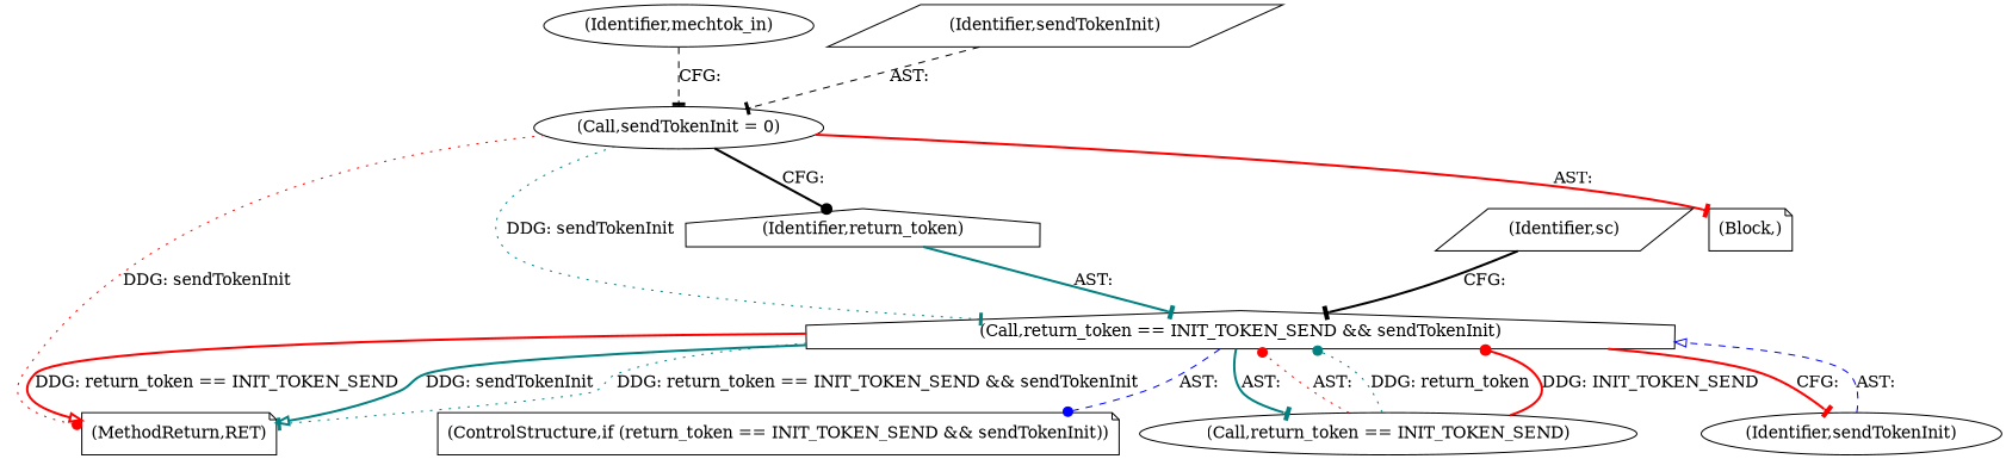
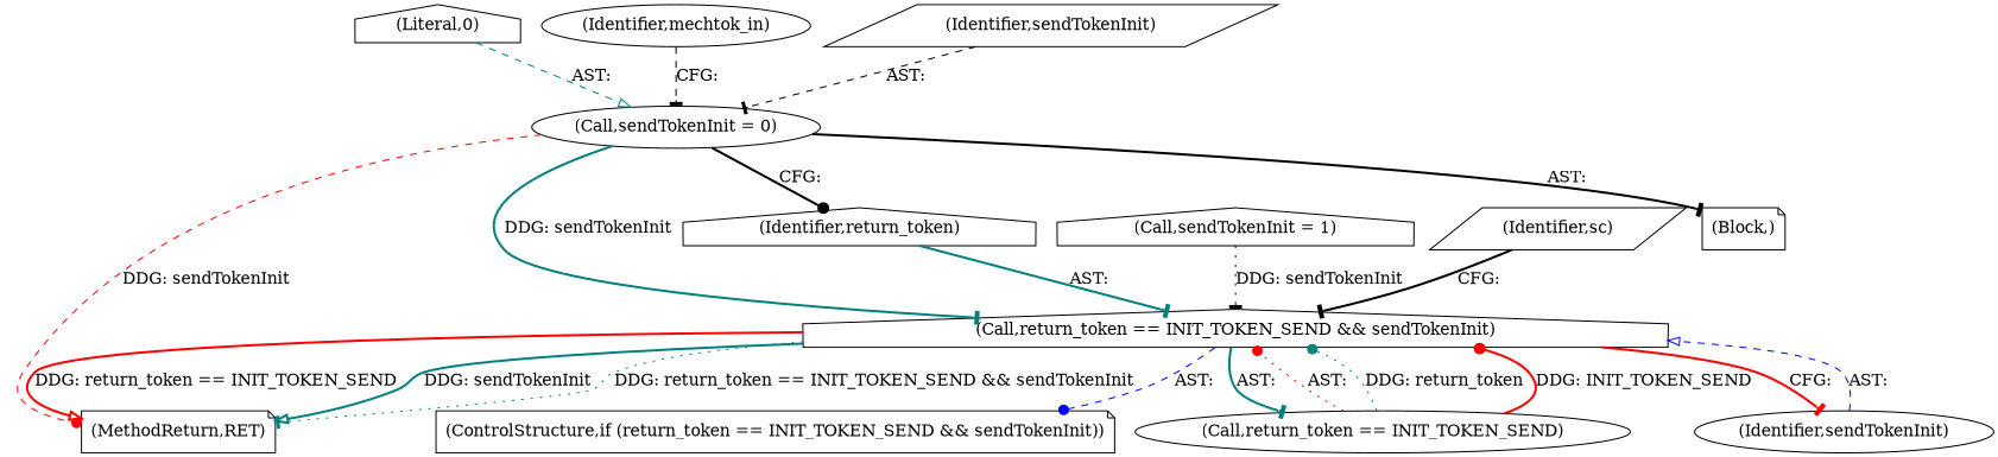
  digraph {
    node [shape=ellipse]
    edge [arrowhead=tee color=teal style=bold]
    n1 [label="(Call,sendTokenInit = 0)"]
    n2 [label="(Call,return_token == INIT_TOKEN_SEND && sendTokenInit)" shape=house]
    n3 [label="(Block,)" shape=note]
    n4 [label="(MethodReturn,RET)" shape=note]
    n5 [label="(Identifier,return_token)" shape=house]
    n6 [label="(ControlStructure,if (return_token == INIT_TOKEN_SEND && sendTokenInit))" shape=note]
    n7 [label="(Call,return_token == INIT_TOKEN_SEND)"]
    n8 [label="(Identifier,sendTokenInit)"]
+   n9 [label="(Literal,0)" shape=house]
    n10 [label="(Identifier,mechtok_in)"]
+   n11 [label="(Call,sendTokenInit = 1)" shape=house]
    n12 [label="(Identifier,sc)" shape=parallelogram]
    n13 [label="(Identifier,sendTokenInit)" shape=parallelogram]
-   n1 -> n2 [label="DDG: sendTokenInit" style=dotted]
-   n1 -> n3 [color=red label="AST: "]
-   n1 -> n4 [arrowhead=dot color=red label="DDG: sendTokenInit" style=dotted]
+   n1 -> n2 [label="DDG: sendTokenInit"]
+   n1 -> n3 [color=black label="AST: "]
+   n1 -> n4 [arrowhead=dot color=red label="DDG: sendTokenInit" style=dashed]
    n1 -> n5 [arrowhead=dot color=black label="CFG: "]
    n2 -> n4 [arrowhead=onormal color=red label="DDG: return_token == INIT_TOKEN_SEND"]
    n2 -> n4 [arrowhead=onormal label="DDG: sendTokenInit"]
    n2 -> n4 [label="DDG: return_token == INIT_TOKEN_SEND && sendTokenInit" style=dotted]
    n2 -> n6 [arrowhead=dot color=blue label="AST: " style=dashed]
    n2 -> n7 [label="AST: "]
    n2 -> n8 [color=red label="CFG: "]
    n5 -> n2 [label="AST: "]
    n7 -> n2 [arrowhead=dot color=red label="AST: " style=dotted]
    n7 -> n2 [arrowhead=dot label="DDG: return_token" style=dotted]
    n7 -> n2 [arrowhead=dot color=red label="DDG: INIT_TOKEN_SEND"]
    n8 -> n2 [arrowhead=onormal color=blue label="AST: " style=dashed]
+   n9 -> n1 [arrowhead=onormal label="AST: " style=dashed]
    n10 -> n1 [color=black label="CFG: " style=dashed]
+   n11 -> n2 [color=black label="DDG: sendTokenInit" style=dotted]
    n12 -> n2 [color=black label="CFG: "]
    n13 -> n1 [color=black label="AST: " style=dashed]
  }
